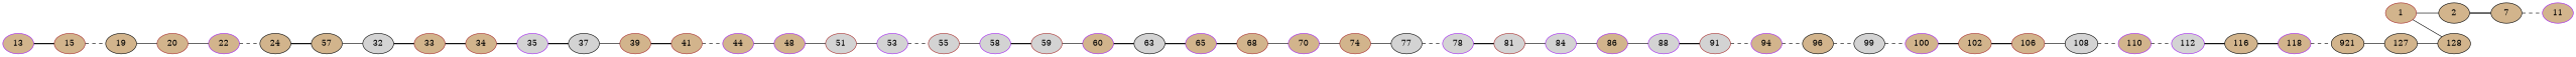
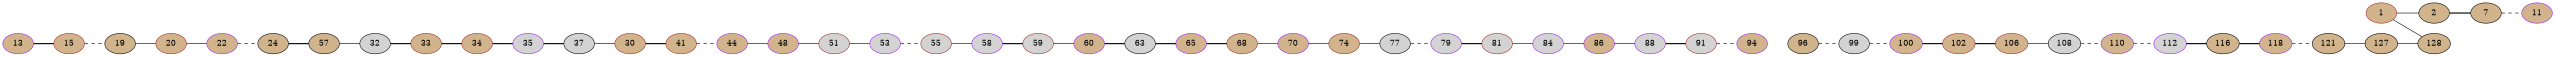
  graph {
    rankdir=LR
    node [color=purple fillcolor=tan style=filled]
    edge [style=solid]
    1 [color=brown super="+2"]
    n2 [color=black label=2]
    128 [color=black super="+129"]
    7 [color=black super="+8"]
    11 [super="+12"]
    13 [super="+14"]
    15 [color=brown super="+16"]
    19 [color=black]
    20 [color=brown super="+21"]
    22 [super="+23"]
    24 [color=black super="+25"]
    n12 [color=black label=57 super="+28"]
    32 [color=black fillcolor=lightgrey]
    33 [color=brown]
    34 [color=brown]
    35 [fillcolor=lightgrey super="+36"]
    37 [color=black fillcolor=lightgrey super="+38"]
-   39 [color=brown super="+40"]
+   39 [color=brown super="+40" label=30]
    41 [color=brown super="+42"]
    44 [super="+45"]
    48 [super="+49"]
    51 [color=brown fillcolor=lightgrey super="+52"]
    53 [fillcolor=lightgrey super="+54"]
    55 [color=brown fillcolor=lightgrey super="+56"]
    58 [fillcolor=lightgrey]
    59 [color=brown fillcolor=lightgrey]
    60 [super="+61"]
    63 [color=black fillcolor=lightgrey super="+64"]
    65 [super="+66"]
    68 [color=brown super="+69"]
    70 [super="+71"]
    74 [color=brown super="+75"]
    77 [color=black fillcolor=lightgrey super="+78"]
-   79 [fillcolor=lightgrey super="+80" label=78]
+   79 [fillcolor=lightgrey super="+80"]
    81 [color=brown fillcolor=lightgrey super="+82"]
    84 [fillcolor=lightgrey super="+85"]
    86 [super="+87"]
    88 [fillcolor=lightgrey super="+89"]
    91 [color=brown fillcolor=lightgrey super="+92"]
    94 [super="+95"]
    96 [color=black super="+97"]
    99 [color=black fillcolor=lightgrey]
    100 [super="+101"]
    102 [color=brown super="+103"]
    106 [color=brown super="+107"]
    108 [color=black fillcolor=lightgrey super="+109"]
    110 [super="+111"]
    112 [fillcolor=lightgrey super="+113"]
    116 [color=black super="+117"]
    118 [super="+119"]
-   121 [color=black super="+122" label=921]
+   121 [color=black super="+122"]
    127 [color=black]
    1 -- n2
    1 -- 128
    n2 -- 7 [style=bold]
    7 -- 11 [style=dashed]
    13 -- 15 [style=bold]
    15 -- 19 [style=dashed]
    19 -- 20
    20 -- 22
    22 -- 24 [style=dashed]
    24 -- n12 [style=bold]
    n12 -- 32
    32 -- 33 [style=bold]
    33 -- 34 [style=bold]
    34 -- 35 [style=bold]
    35 -- 37 [style=bold]
    37 -- 39
    39 -- 41 [style=bold]
    41 -- 44 [style=dashed]
    44 -- 48
    48 -- 51
    51 -- 53
    53 -- 55 [style=dashed]
    55 -- 58
    58 -- 59 [style=bold]
    59 -- 60
    60 -- 63 [style=bold]
    63 -- 65 [style=bold]
    65 -- 68 [style=bold]
    68 -- 70
    70 -- 74
    74 -- 77
    77 -- 79 [style=dashed]
    79 -- 81 [style=bold]
    81 -- 84
    84 -- 86
    86 -- 88
    88 -- 91 [style=bold]
    91 -- 94 [style=dashed]
-   94 -- 96 [style=dashed]
    96 -- 99 [style=dashed]
    99 -- 100 [style=dashed]
    100 -- 102 [style=bold]
    102 -- 106 [style=bold]
    106 -- 108
    108 -- 110 [style=dashed]
    110 -- 112 [style=dashed]
    112 -- 116 [style=bold]
    116 -- 118 [style=bold]
    118 -- 121 [style=dashed]
    121 -- 127
    127 -- 128
  }
